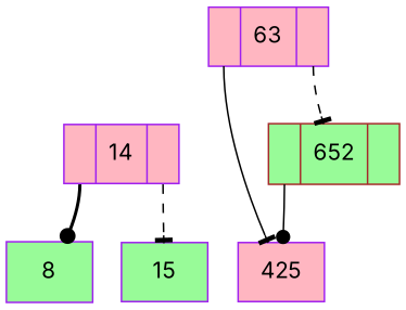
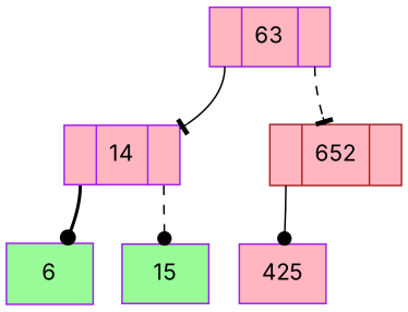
  digraph {
    fontname=Inter
    rankdir=TB
    node [color=purple fillcolor=lightpink fontname=Inter shape=record style=filled]
    edge [arrowhead=tee fontname=Inter style=solid tailport=C0]
    n1 [label="<C0>|63|<C1>"]
    n2 [label="<C0>|14|<C1>"]
-   n3 [color=brown fillcolor=palegreen label="<C0>|652|<C1>"]
-   n4 [fillcolor=palegreen label=8]
+   n3 [color=brown label="<C0>|652|<C1>"]
+   n4 [fillcolor=palegreen label=6]
    n5 [fillcolor=palegreen label=15]
    n6 [label=425]
-   n1 -> n6
+   n1 -> n2
    n1 -> n3 [style=dashed tailport=C1]
    n2 -> n4 [arrowhead=dot style=bold]
-   n2 -> n5 [style=dashed tailport=C1]
+   n2 -> n5 [arrowhead=dot style=dashed tailport=C1]
    n3 -> n6 [arrowhead=dot]
  }
